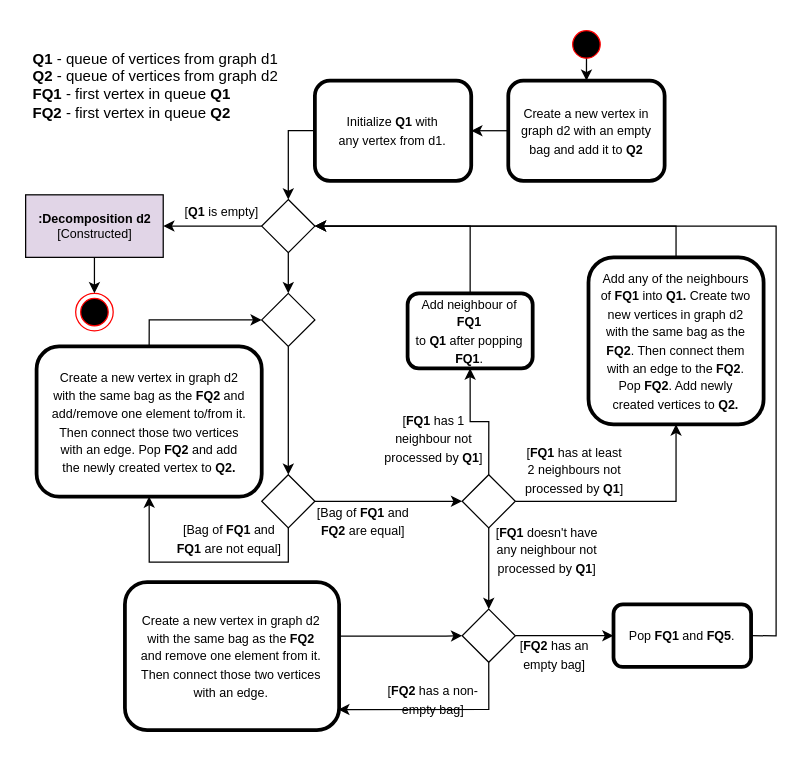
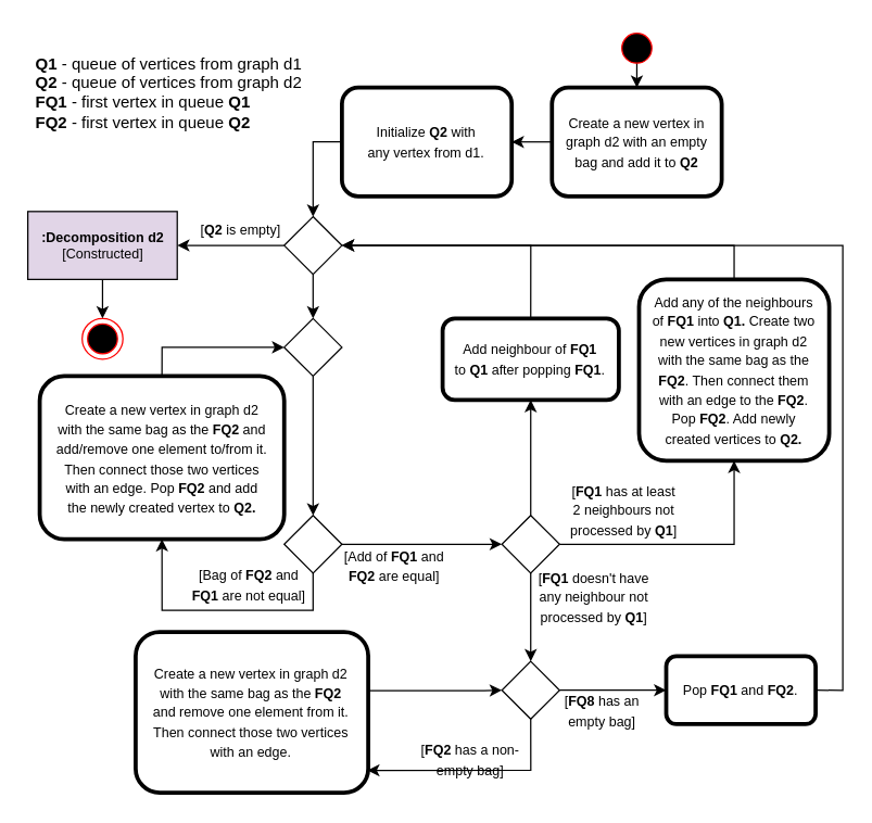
  <mxCell id="0" />
  <mxCell id="1" parent="0" />
  <mxCell id="2" style="edgeStyle=orthogonalEdgeStyle;rounded=0;orthogonalLoop=1;jettySize=auto;html=1;entryX=0.5;entryY=0;entryDx=0;entryDy=0;" parent="1" source="3" target="5" edge="1"><mxGeometry relative="1" as="geometry"><mxPoint x="393.91" y="14" as="sourcePoint" /><mxPoint x="393.91" y="44" as="targetPoint" /></mxGeometry></mxCell>
  <mxCell id="3" value="" style="ellipse;html=1;shape=startState;fillColor=#000000;strokeColor=#ff0000;" parent="1" vertex="1"><mxGeometry x="453.37" y="20" width="30" height="30" as="geometry" /></mxCell>
  <mxCell id="4" style="edgeStyle=orthogonalEdgeStyle;rounded=0;orthogonalLoop=1;jettySize=auto;html=1;exitX=0;exitY=0.5;exitDx=0;exitDy=0;entryX=1;entryY=0.5;entryDx=0;entryDy=0;" parent="1" source="5" target="7" edge="1"><mxGeometry relative="1" as="geometry" /></mxCell>
  <mxCell id="5" value="&lt;font style=&quot;font-size: 10px&quot;&gt;Create a new vertex in graph d2 with an empty bag and add it to &lt;b&gt;Q2&lt;/b&gt;&lt;br&gt;&lt;/font&gt;" style="shape=ext;rounded=1;html=1;whiteSpace=wrap;strokeWidth=3;" parent="1" vertex="1"><mxGeometry x="405.87" y="64" width="125" height="80" as="geometry" /></mxCell>
  <mxCell id="6" style="edgeStyle=orthogonalEdgeStyle;rounded=0;orthogonalLoop=1;jettySize=auto;html=1;exitX=0;exitY=0.5;exitDx=0;exitDy=0;entryX=0.5;entryY=0;entryDx=0;entryDy=0;" parent="1" source="7" target="8" edge="1"><mxGeometry relative="1" as="geometry" /></mxCell>
- <mxCell id="7" value="&lt;div&gt;&lt;font style=&quot;font-size: 10px&quot;&gt;Initialize &lt;b&gt;Q1&lt;/b&gt; with&lt;/font&gt;&lt;/div&gt;&lt;div&gt;&lt;font style=&quot;font-size: 10px&quot;&gt;any vertex from d1. &lt;/font&gt;&lt;/div&gt;" style="shape=ext;rounded=1;html=1;whiteSpace=wrap;strokeWidth=3;" parent="1" vertex="1"><mxGeometry x="251.25" y="64" width="125" height="80" as="geometry" /></mxCell>
+ <mxCell id="7" value="&lt;div&gt;&lt;font style=&quot;font-size: 10px&quot;&gt;Initialize &lt;b&gt;Q2&lt;/b&gt; with&lt;/font&gt;&lt;/div&gt;&lt;div&gt;&lt;font style=&quot;font-size: 10px&quot;&gt;any vertex from d1. &lt;/font&gt;&lt;/div&gt;" style="shape=ext;rounded=1;html=1;whiteSpace=wrap;strokeWidth=3;" parent="1" vertex="1"><mxGeometry x="251.25" y="64" width="125" height="80" as="geometry" /></mxCell>
  <mxCell id="8" value="" style="rhombus;whiteSpace=wrap;html=1;" parent="1" vertex="1"><mxGeometry x="208.75" y="159" width="42.5" height="42.5" as="geometry" /></mxCell>
  <mxCell id="9" value="" style="endArrow=classic;html=1;entryX=1;entryY=0.5;entryDx=0;entryDy=0;exitX=0;exitY=0.5;exitDx=0;exitDy=0;" parent="1" source="8" target="12" edge="1"><mxGeometry width="50" height="50" relative="1" as="geometry"><mxPoint x="150" y="329" as="sourcePoint" /><mxPoint x="129.38" y="250.25" as="targetPoint" /></mxGeometry></mxCell>
- <mxCell id="10" value="&lt;font style=&quot;font-size: 10px&quot;&gt;[&lt;b&gt;Q1&lt;/b&gt; is empty]&lt;/font&gt;" style="text;html=1;strokeColor=none;fillColor=none;align=center;verticalAlign=middle;whiteSpace=wrap;rounded=0;" parent="1" vertex="1"><mxGeometry x="122" y="159" width="110" height="20" as="geometry" /></mxCell>
+ <mxCell id="10" value="&lt;font style=&quot;font-size: 10px&quot;&gt;[&lt;b&gt;Q2&lt;/b&gt; is empty]&lt;/font&gt;" style="text;html=1;strokeColor=none;fillColor=none;align=center;verticalAlign=middle;whiteSpace=wrap;rounded=0;" parent="1" vertex="1"><mxGeometry x="122" y="159" width="110" height="20" as="geometry" /></mxCell>
  <mxCell id="11" value="" style="ellipse;html=1;shape=endState;fillColor=#000000;strokeColor=#ff0000;" parent="1" vertex="1"><mxGeometry x="60" y="234" width="30" height="30" as="geometry" /></mxCell>
  <mxCell id="12" value="&lt;div style=&quot;font-size: 10px&quot;&gt;&lt;font style=&quot;font-size: 10px&quot;&gt;&lt;b&gt;:Decomposition d2&lt;/b&gt;&lt;/font&gt;&lt;/div&gt;&lt;div style=&quot;font-size: 10px&quot;&gt;&lt;font style=&quot;font-size: 10px&quot;&gt;[&lt;/font&gt;&lt;font style=&quot;font-size: 10px&quot;&gt;&lt;span class=&quot;headword hdb tw-bw dhw dpos-h_hw &quot;&gt;&lt;span class=&quot;hw dhw&quot;&gt;Constructed&lt;/span&gt;&lt;/span&gt;]&lt;b&gt;&lt;br&gt;&lt;/b&gt;&lt;/font&gt;&lt;/div&gt;" style="html=1;dashed=0;whitespace=wrap;fillColor=#e1d5e7;" parent="1" vertex="1"><mxGeometry x="20" y="155.25" width="110" height="50" as="geometry" /></mxCell>
  <mxCell id="13" value="" style="endArrow=classic;html=1;exitX=0.5;exitY=1;exitDx=0;exitDy=0;entryX=0.5;entryY=0;entryDx=0;entryDy=0;" parent="1" source="12" target="11" edge="1"><mxGeometry width="50" height="50" relative="1" as="geometry"><mxPoint x="80" y="439" as="sourcePoint" /><mxPoint x="130" y="389" as="targetPoint" /></mxGeometry></mxCell>
  <mxCell id="14" style="edgeStyle=orthogonalEdgeStyle;rounded=0;orthogonalLoop=1;jettySize=auto;html=1;exitX=0.5;exitY=1;exitDx=0;exitDy=0;entryX=0.5;entryY=0;entryDx=0;entryDy=0;" parent="1" source="15" target="23" edge="1"><mxGeometry relative="1" as="geometry" /></mxCell>
  <mxCell id="15" value="" style="rhombus;whiteSpace=wrap;html=1;" parent="1" vertex="1"><mxGeometry x="208.75" y="234" width="42.5" height="42.5" as="geometry" /></mxCell>
  <mxCell id="16" value="" style="endArrow=classic;html=1;exitX=0.5;exitY=1;exitDx=0;exitDy=0;entryX=0.5;entryY=0;entryDx=0;entryDy=0;" parent="1" source="8" target="15" edge="1"><mxGeometry width="50" height="50" relative="1" as="geometry"><mxPoint x="290" y="339" as="sourcePoint" /><mxPoint x="224" y="329" as="targetPoint" /></mxGeometry></mxCell>
- <mxCell id="17" value="&lt;div&gt;&lt;font style=&quot;font-size: 10px&quot;&gt;[Bag of &lt;b&gt;FQ1&lt;/b&gt; and&lt;/font&gt;&lt;/div&gt;&lt;div&gt;&lt;font style=&quot;font-size: 10px&quot;&gt;&lt;b&gt;FQ2&lt;/b&gt; are equal]&lt;/font&gt;&lt;/div&gt;" style="text;html=1;strokeColor=none;fillColor=none;align=center;verticalAlign=middle;whiteSpace=wrap;rounded=0;" parent="1" vertex="1"><mxGeometry x="235" y="406" width="110" height="20" as="geometry" /></mxCell>
+ <mxCell id="17" value="&lt;div&gt;&lt;font style=&quot;font-size: 10px&quot;&gt;[Add of &lt;b&gt;FQ1&lt;/b&gt; and&lt;/font&gt;&lt;/div&gt;&lt;div&gt;&lt;font style=&quot;font-size: 10px&quot;&gt;&lt;b&gt;FQ2&lt;/b&gt; are equal]&lt;/font&gt;&lt;/div&gt;" style="text;html=1;strokeColor=none;fillColor=none;align=center;verticalAlign=middle;whiteSpace=wrap;rounded=0;" parent="1" vertex="1"><mxGeometry x="235" y="406" width="110" height="20" as="geometry" /></mxCell>
  <mxCell id="18" value="&lt;div align=&quot;left&quot;&gt;&lt;b&gt;Q1&lt;/b&gt; - queue of vertices from graph d1&lt;/div&gt;&lt;div align=&quot;left&quot;&gt;&lt;b&gt;Q2&lt;/b&gt; - queue of vertices from graph d2&lt;br&gt;&lt;/div&gt;&lt;div align=&quot;left&quot;&gt;&lt;b&gt;FQ1&lt;/b&gt; - first vertex in queue &lt;b&gt;Q1&lt;/b&gt;&lt;/div&gt;&lt;div align=&quot;left&quot;&gt;&lt;b&gt;FQ2&lt;/b&gt; - first vertex in queue &lt;b&gt;Q2&lt;/b&gt;&lt;/div&gt;&lt;div align=&quot;left&quot;&gt;&lt;br&gt;&lt;/div&gt;" style="text;html=1;strokeColor=none;fillColor=none;align=left;verticalAlign=middle;whiteSpace=wrap;rounded=0;" parent="1" vertex="1"><mxGeometry x="24" y="30" width="253.75" height="90" as="geometry" /></mxCell>
  <mxCell id="19" style="edgeStyle=orthogonalEdgeStyle;rounded=0;orthogonalLoop=1;jettySize=auto;html=1;exitX=0.5;exitY=0;exitDx=0;exitDy=0;entryX=0;entryY=0.5;entryDx=0;entryDy=0;" parent="1" source="20" target="15" edge="1"><mxGeometry relative="1" as="geometry" /></mxCell>
  <mxCell id="20" value="&lt;div&gt;&lt;font style=&quot;font-size: 10px&quot;&gt;Create a new vertex in graph d2&lt;/font&gt;&lt;/div&gt;&lt;div&gt;&lt;font style=&quot;font-size: 10px&quot;&gt;with the same bag as the &lt;b&gt;FQ2&lt;/b&gt; and add/remove one element to/from it. Then connect those two vertices&lt;/font&gt;&lt;/div&gt;&lt;div&gt;&lt;font style=&quot;font-size: 10px&quot;&gt;with an edge. Pop &lt;b&gt;FQ2&lt;/b&gt; and add&lt;/font&gt;&lt;/div&gt;&lt;div&gt;&lt;font style=&quot;font-size: 10px&quot;&gt;the newly created vertex to &lt;b&gt;Q2.&lt;/b&gt;&lt;br&gt;&lt;/font&gt;&lt;/div&gt;" style="shape=ext;rounded=1;html=1;whiteSpace=wrap;strokeWidth=3;" parent="1" vertex="1"><mxGeometry x="28.75" y="276.5" width="180" height="120" as="geometry" /></mxCell>
  <mxCell id="21" style="edgeStyle=orthogonalEdgeStyle;rounded=0;orthogonalLoop=1;jettySize=auto;html=1;exitX=1;exitY=0.5;exitDx=0;exitDy=0;entryX=0;entryY=0.5;entryDx=0;entryDy=0;" parent="1" source="23" target="29" edge="1"><mxGeometry relative="1" as="geometry" /></mxCell>
  <mxCell id="22" style="edgeStyle=orthogonalEdgeStyle;rounded=0;orthogonalLoop=1;jettySize=auto;html=1;exitX=0.5;exitY=1;exitDx=0;exitDy=0;entryX=0.5;entryY=1;entryDx=0;entryDy=0;" parent="1" source="23" target="20" edge="1"><mxGeometry relative="1" as="geometry"><Array as="points"><mxPoint x="230" y="449" /><mxPoint x="119" y="449" /></Array></mxGeometry></mxCell>
  <mxCell id="23" value="" style="rhombus;whiteSpace=wrap;html=1;" parent="1" vertex="1"><mxGeometry x="208.75" y="379" width="42.5" height="42.5" as="geometry" /></mxCell>
  <mxCell id="24" style="edgeStyle=orthogonalEdgeStyle;rounded=0;orthogonalLoop=1;jettySize=auto;html=1;exitX=0.5;exitY=0;exitDx=0;exitDy=0;entryX=1;entryY=0.5;entryDx=0;entryDy=0;" parent="1" source="25" target="8" edge="1"><mxGeometry relative="1" as="geometry" /></mxCell>
- <mxCell id="25" value="&lt;div&gt;&lt;font style=&quot;font-size: 10px&quot;&gt;Add neighbour of &lt;b&gt;FQ1&lt;/b&gt;&lt;/font&gt;&lt;/div&gt;&lt;div&gt;&lt;font style=&quot;font-size: 10px&quot;&gt;to &lt;b&gt;Q1&lt;/b&gt; after popping &lt;b&gt;FQ1&lt;/b&gt;.&lt;/font&gt;&lt;/div&gt;" style="shape=ext;rounded=1;html=1;whiteSpace=wrap;strokeWidth=3;" parent="1" vertex="1"><mxGeometry x="325.38" y="234" width="100" height="60" as="geometry" /></mxCell>
+ <mxCell id="25" value="&lt;div&gt;&lt;font style=&quot;font-size: 10px&quot;&gt;Add neighbour of &lt;b&gt;FQ1&lt;/b&gt;&lt;/font&gt;&lt;/div&gt;&lt;div&gt;&lt;font style=&quot;font-size: 10px&quot;&gt;to &lt;b&gt;Q1&lt;/b&gt; after popping &lt;b&gt;FQ1&lt;/b&gt;.&lt;/font&gt;&lt;/div&gt;" style="shape=ext;rounded=1;html=1;whiteSpace=wrap;strokeWidth=3;" parent="1" vertex="1"><mxGeometry x="325.38" y="234" width="129.75" height="60" as="geometry" /></mxCell>
  <mxCell id="26" style="edgeStyle=orthogonalEdgeStyle;rounded=0;orthogonalLoop=1;jettySize=auto;html=1;exitX=1;exitY=0.5;exitDx=0;exitDy=0;entryX=0.5;entryY=1;entryDx=0;entryDy=0;" parent="1" source="29" target="32" edge="1"><mxGeometry relative="1" as="geometry" /></mxCell>
  <mxCell id="27" style="edgeStyle=orthogonalEdgeStyle;rounded=0;orthogonalLoop=1;jettySize=auto;html=1;exitX=0.5;exitY=1;exitDx=0;exitDy=0;entryX=0.5;entryY=0;entryDx=0;entryDy=0;" parent="1" source="29" target="37" edge="1"><mxGeometry relative="1" as="geometry"><mxPoint x="359" y="489" as="targetPoint" /></mxGeometry></mxCell>
  <mxCell id="28" style="edgeStyle=orthogonalEdgeStyle;rounded=0;orthogonalLoop=1;jettySize=auto;html=1;exitX=0.5;exitY=0;exitDx=0;exitDy=0;entryX=0.5;entryY=1;entryDx=0;entryDy=0;" parent="1" source="29" target="25" edge="1"><mxGeometry relative="1" as="geometry" /></mxCell>
  <mxCell id="29" value="" style="rhombus;whiteSpace=wrap;html=1;" parent="1" vertex="1"><mxGeometry x="369" y="379" width="42.5" height="42.5" as="geometry" /></mxCell>
- <mxCell id="30" value="&lt;div&gt;&lt;font style=&quot;font-size: 10px&quot;&gt;[&lt;b&gt;FQ1&lt;/b&gt; has 1&lt;/font&gt;&lt;/div&gt;&lt;div&gt;&lt;font style=&quot;font-size: 10px&quot;&gt;neighbour not processed by &lt;b&gt;Q1&lt;/b&gt;]&lt;/font&gt;&lt;/div&gt;" style="text;html=1;strokeColor=none;fillColor=none;align=center;verticalAlign=middle;whiteSpace=wrap;rounded=0;" parent="1" vertex="1"><mxGeometry x="292.5" y="340" width="106.75" height="20" as="geometry" /></mxCell>
  <mxCell id="31" style="edgeStyle=orthogonalEdgeStyle;rounded=0;orthogonalLoop=1;jettySize=auto;html=1;exitX=0.5;exitY=0;exitDx=0;exitDy=0;entryX=1;entryY=0.5;entryDx=0;entryDy=0;" parent="1" source="32" target="8" edge="1"><mxGeometry relative="1" as="geometry" /></mxCell>
  <mxCell id="32" value="&lt;div&gt;&lt;font style=&quot;font-size: 10px&quot;&gt;Add any of the neighbours&lt;/font&gt;&lt;/div&gt;&lt;div&gt;&lt;font style=&quot;font-size: 10px&quot;&gt;of&lt;b&gt; FQ1 &lt;/b&gt;into &lt;b&gt;Q1. &lt;/b&gt;Create two&lt;/font&gt;&lt;/div&gt;&lt;div&gt;&lt;font style=&quot;font-size: 10px&quot;&gt;new vertices in graph d2&lt;/font&gt;&lt;/div&gt;&lt;div&gt;&lt;font style=&quot;font-size: 10px&quot;&gt;with the same bag as the&lt;/font&gt;&lt;/div&gt;&lt;div&gt;&lt;font style=&quot;font-size: 10px&quot;&gt;&lt;b&gt;FQ2&lt;/b&gt;. Then connect them&lt;/font&gt;&lt;/div&gt;&lt;div&gt;&lt;font style=&quot;font-size: 10px&quot;&gt;with an edge to the &lt;b&gt;FQ2&lt;/b&gt;.&lt;/font&gt;&lt;/div&gt;&lt;div&gt;&lt;font style=&quot;font-size: 10px&quot;&gt;Pop &lt;b&gt;FQ2&lt;/b&gt;. Add newly&lt;/font&gt;&lt;/div&gt;&lt;div&gt;&lt;font style=&quot;font-size: 10px&quot;&gt;created vertices to &lt;b&gt;Q2.&lt;/b&gt;&lt;br&gt;&lt;/font&gt;&lt;/div&gt;" style="shape=ext;rounded=1;html=1;whiteSpace=wrap;strokeWidth=3;" parent="1" vertex="1"><mxGeometry x="470" y="205.25" width="140" height="133.5" as="geometry" /></mxCell>
  <mxCell id="33" value="&lt;div&gt;&lt;font style=&quot;font-size: 10px&quot;&gt;[&lt;b&gt;FQ1&lt;/b&gt; doesn't have&lt;/font&gt;&lt;/div&gt;&lt;div&gt;&lt;font style=&quot;font-size: 10px&quot;&gt;any neighbour not processed by &lt;b&gt;Q1&lt;/b&gt;]&lt;/font&gt;&lt;/div&gt;" style="text;html=1;strokeColor=none;fillColor=none;align=center;verticalAlign=middle;whiteSpace=wrap;rounded=0;" parent="1" vertex="1"><mxGeometry x="382" y="429" width="110" height="20" as="geometry" /></mxCell>
  <mxCell id="34" value="&lt;div&gt;&lt;font style=&quot;font-size: 10px&quot;&gt;[&lt;b&gt;FQ1&lt;/b&gt; has at least&lt;/font&gt;&lt;/div&gt;&lt;div&gt;&lt;font style=&quot;font-size: 10px&quot;&gt;2 neighbours not processed by &lt;b&gt;Q1&lt;/b&gt;]&lt;/font&gt;&lt;/div&gt;" style="text;html=1;strokeColor=none;fillColor=none;align=center;verticalAlign=middle;whiteSpace=wrap;rounded=0;" parent="1" vertex="1"><mxGeometry x="403.87" y="365" width="110" height="20" as="geometry" /></mxCell>
  <mxCell id="35" style="edgeStyle=orthogonalEdgeStyle;rounded=0;orthogonalLoop=1;jettySize=auto;html=1;exitX=0.5;exitY=1;exitDx=0;exitDy=0;entryX=0.996;entryY=0.861;entryDx=0;entryDy=0;entryPerimeter=0;" parent="1" source="37" target="39" edge="1"><mxGeometry relative="1" as="geometry" /></mxCell>
  <mxCell id="36" style="edgeStyle=orthogonalEdgeStyle;rounded=0;orthogonalLoop=1;jettySize=auto;html=1;exitX=1;exitY=0.5;exitDx=0;exitDy=0;entryX=0;entryY=0.5;entryDx=0;entryDy=0;" parent="1" source="37" target="44" edge="1"><mxGeometry relative="1" as="geometry" /></mxCell>
  <mxCell id="37" value="" style="rhombus;whiteSpace=wrap;html=1;" parent="1" vertex="1"><mxGeometry x="369" y="486.5" width="42.5" height="42.5" as="geometry" /></mxCell>
  <mxCell id="38" style="edgeStyle=orthogonalEdgeStyle;rounded=0;orthogonalLoop=1;jettySize=auto;html=1;entryX=0;entryY=0.5;entryDx=0;entryDy=0;" parent="1" target="37" edge="1"><mxGeometry relative="1" as="geometry"><mxPoint x="267" y="508" as="sourcePoint" /><mxPoint x="356" y="507.75" as="targetPoint" /><Array as="points"><mxPoint x="356" y="508" /></Array></mxGeometry></mxCell>
  <mxCell id="39" value="&lt;div&gt;&lt;font style=&quot;font-size: 10px&quot;&gt;Create a new vertex in graph d2&lt;/font&gt;&lt;/div&gt;&lt;div&gt;&lt;font style=&quot;font-size: 10px&quot;&gt;with the same bag as the &lt;b&gt;FQ2&lt;/b&gt;&lt;/font&gt;&lt;/div&gt;&lt;div&gt;&lt;font style=&quot;font-size: 10px&quot;&gt;and remove one element from it. Then connect those two vertices&lt;/font&gt;&lt;/div&gt;&lt;div&gt;&lt;font style=&quot;font-size: 10px&quot;&gt;with an edge. &lt;/font&gt;&lt;/div&gt;" style="shape=ext;rounded=1;html=1;whiteSpace=wrap;strokeWidth=3;" parent="1" vertex="1"><mxGeometry x="99.37" y="464.8" width="171.25" height="118.4" as="geometry" /></mxCell>
  <mxCell id="40" value="&lt;div&gt;&lt;font style=&quot;font-size: 10px&quot;&gt;[&lt;b&gt;FQ2&lt;/b&gt; has a non-&lt;/font&gt;&lt;/div&gt;&lt;div&gt;&lt;font style=&quot;font-size: 10px&quot;&gt;empty bag]&lt;/font&gt;&lt;/div&gt;" style="text;html=1;strokeColor=none;fillColor=none;align=center;verticalAlign=middle;whiteSpace=wrap;rounded=0;" parent="1" vertex="1"><mxGeometry x="285.87" y="549" width="120" height="20" as="geometry" /></mxCell>
- <mxCell id="41" value="&lt;div&gt;&lt;font style=&quot;font-size: 10px&quot;&gt;[&lt;b&gt;FQ2&lt;/b&gt; has an&lt;/font&gt;&lt;/div&gt;&lt;div&gt;&lt;font style=&quot;font-size: 10px&quot;&gt;empty bag]&lt;/font&gt;&lt;/div&gt;" style="text;html=1;strokeColor=none;fillColor=none;align=center;verticalAlign=middle;whiteSpace=wrap;rounded=0;" parent="1" vertex="1"><mxGeometry x="383" y="513" width="120" height="20" as="geometry" /></mxCell>
- <mxCell id="42" value="&lt;div&gt;&lt;font style=&quot;font-size: 10px&quot;&gt;[Bag of &lt;b&gt;FQ1&lt;/b&gt; and&lt;/font&gt;&lt;/div&gt;&lt;div&gt;&lt;font style=&quot;font-size: 10px&quot;&gt;&lt;b&gt;FQ1&lt;/b&gt; are not equal]&lt;/font&gt;&lt;/div&gt;" style="text;html=1;strokeColor=none;fillColor=none;align=center;verticalAlign=middle;whiteSpace=wrap;rounded=0;" parent="1" vertex="1"><mxGeometry x="128" y="420" width="110" height="20" as="geometry" /></mxCell>
+ <mxCell id="41" value="&lt;div&gt;&lt;font style=&quot;font-size: 10px&quot;&gt;[&lt;b&gt;FQ8&lt;/b&gt; has an&lt;/font&gt;&lt;/div&gt;&lt;div&gt;&lt;font style=&quot;font-size: 10px&quot;&gt;empty bag]&lt;/font&gt;&lt;/div&gt;" style="text;html=1;strokeColor=none;fillColor=none;align=center;verticalAlign=middle;whiteSpace=wrap;rounded=0;" parent="1" vertex="1"><mxGeometry x="383" y="513" width="120" height="20" as="geometry" /></mxCell>
+ <mxCell id="42" value="&lt;div&gt;&lt;font style=&quot;font-size: 10px&quot;&gt;[Bag of &lt;b&gt;FQ2&lt;/b&gt; and&lt;/font&gt;&lt;/div&gt;&lt;div&gt;&lt;font style=&quot;font-size: 10px&quot;&gt;&lt;b&gt;FQ1&lt;/b&gt; are not equal]&lt;/font&gt;&lt;/div&gt;" style="text;html=1;strokeColor=none;fillColor=none;align=center;verticalAlign=middle;whiteSpace=wrap;rounded=0;" parent="1" vertex="1"><mxGeometry x="128" y="420" width="110" height="20" as="geometry" /></mxCell>
  <mxCell id="43" style="edgeStyle=orthogonalEdgeStyle;rounded=0;orthogonalLoop=1;jettySize=auto;html=1;exitX=1;exitY=0.5;exitDx=0;exitDy=0;entryX=1;entryY=0.5;entryDx=0;entryDy=0;" parent="1" source="44" target="8" edge="1"><mxGeometry relative="1" as="geometry"><Array as="points"><mxPoint x="620" y="508" /><mxPoint x="620" y="180" /></Array></mxGeometry></mxCell>
- <mxCell id="44" value="&lt;font style=&quot;font-size: 10px&quot;&gt;Pop &lt;b&gt;FQ1&lt;/b&gt; and &lt;b&gt;FQ5&lt;/b&gt;. &lt;/font&gt;" style="shape=ext;rounded=1;html=1;whiteSpace=wrap;strokeWidth=3;" parent="1" vertex="1"><mxGeometry x="490" y="482.75" width="110" height="50" as="geometry" /></mxCell>
+ <mxCell id="44" value="&lt;font style=&quot;font-size: 10px&quot;&gt;Pop &lt;b&gt;FQ1&lt;/b&gt; and &lt;b&gt;FQ2&lt;/b&gt;. &lt;/font&gt;" style="shape=ext;rounded=1;html=1;whiteSpace=wrap;strokeWidth=3;" parent="1" vertex="1"><mxGeometry x="490" y="482.75" width="110" height="50" as="geometry" /></mxCell>
